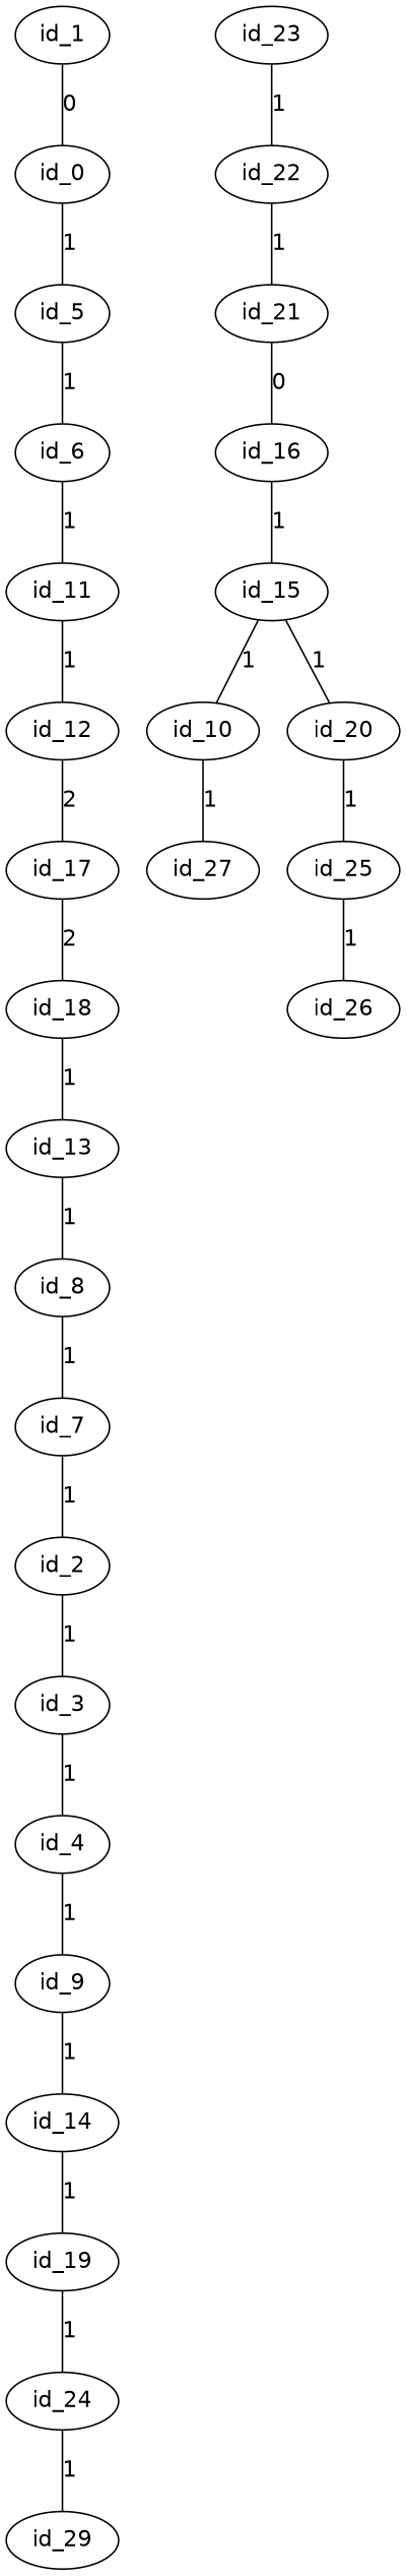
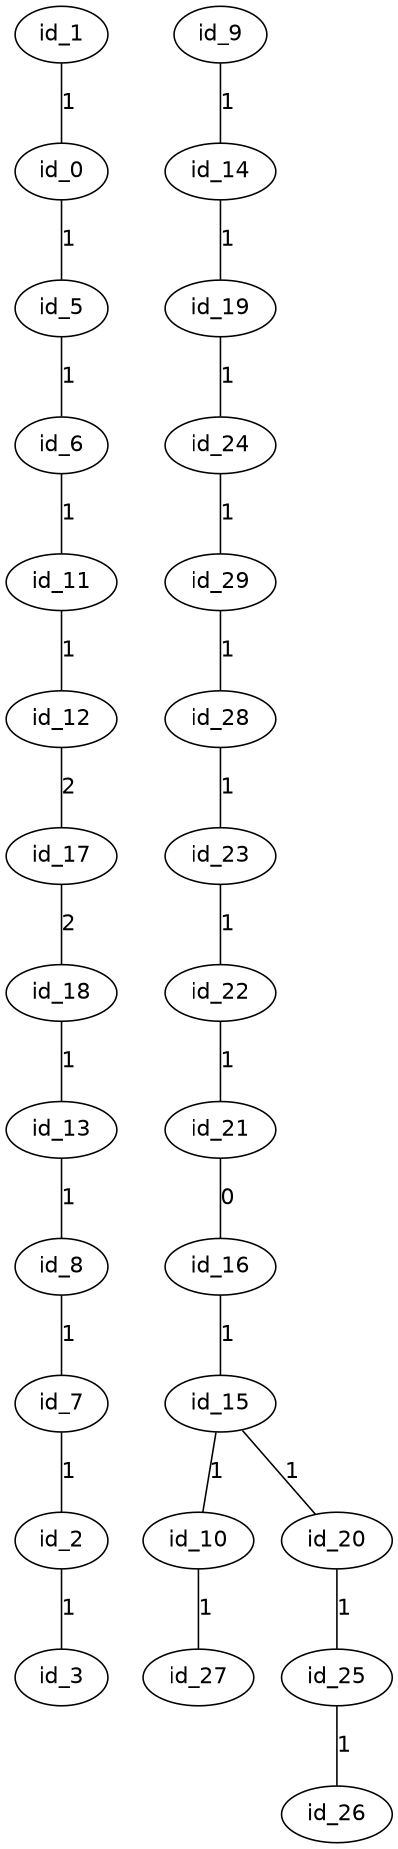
  graph {
    fontname="DejaVu Sans"
    node [fontname="DejaVu Sans"]
    edge [fontname="DejaVu Sans"]
    id_0
    id_5
    id_6
    id_1
    id_2
    id_3
-   id_4
    id_9
    id_14
    id_11
    id_12
    id_7
    id_8
    id_19
    id_17
    id_18
    id_13
    id_24
    id_15
    id_10
    id_20
    id_27
    id_25
    id_16
    id_29
    id_26
    id_21
    id_22
    id_23
+   id_28
    id_0 -- id_5 [label=1]
    id_5 -- id_6 [label=1]
    id_6 -- id_11 [label=1]
-   id_1 -- id_0 [label=0]
+   id_1 -- id_0 [label=1]
    id_2 -- id_3 [label=1]
-   id_3 -- id_4 [label=1]
-   id_4 -- id_9 [label=1]
    id_9 -- id_14 [label=1]
    id_14 -- id_19 [label=1]
    id_11 -- id_12 [label=1]
    id_12 -- id_17 [label=2]
    id_7 -- id_2 [label=1]
    id_8 -- id_7 [label=1]
    id_19 -- id_24 [label=1]
    id_17 -- id_18 [label=2]
    id_18 -- id_13 [label=1]
    id_13 -- id_8 [label=1]
    id_24 -- id_29 [label=1]
    id_15 -- id_10 [label=1]
    id_15 -- id_20 [label=1]
    id_10 -- id_27 [label=1]
    id_20 -- id_25 [label=1]
    id_25 -- id_26 [label=1]
    id_16 -- id_15 [label=1]
+   id_29 -- id_28 [label=1]
    id_21 -- id_16 [label=0]
    id_22 -- id_21 [label=1]
    id_23 -- id_22 [label=1]
+   id_28 -- id_23 [label=1]
  }
